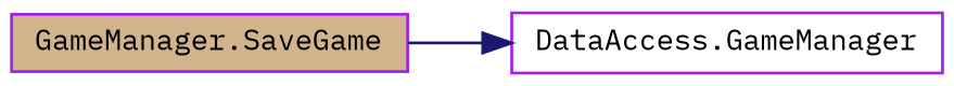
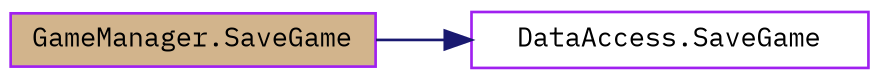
  digraph {
    rankdir=LR
    fontname="IBM Plex Mono"
    node [color=purple fontname="IBM Plex Mono" fontsize=10 shape=record style=filled]
    n1 [fillcolor=tan fontcolor=black height=0.2 label="GameManager.SaveGame" width=0.4]
-   n2 [fillcolor=white height=0.2 label="DataAccess.GameManager" width=0.4]
+   n2 [fillcolor=white height=0.2 label="DataAccess.SaveGame" width=0.4]
    n1 -> n2 [color=midnightblue fontname="IBM Plex Mono" fontsize=10 labelfontname=Helvetica labelfontsize=10 style=solid]
  }
